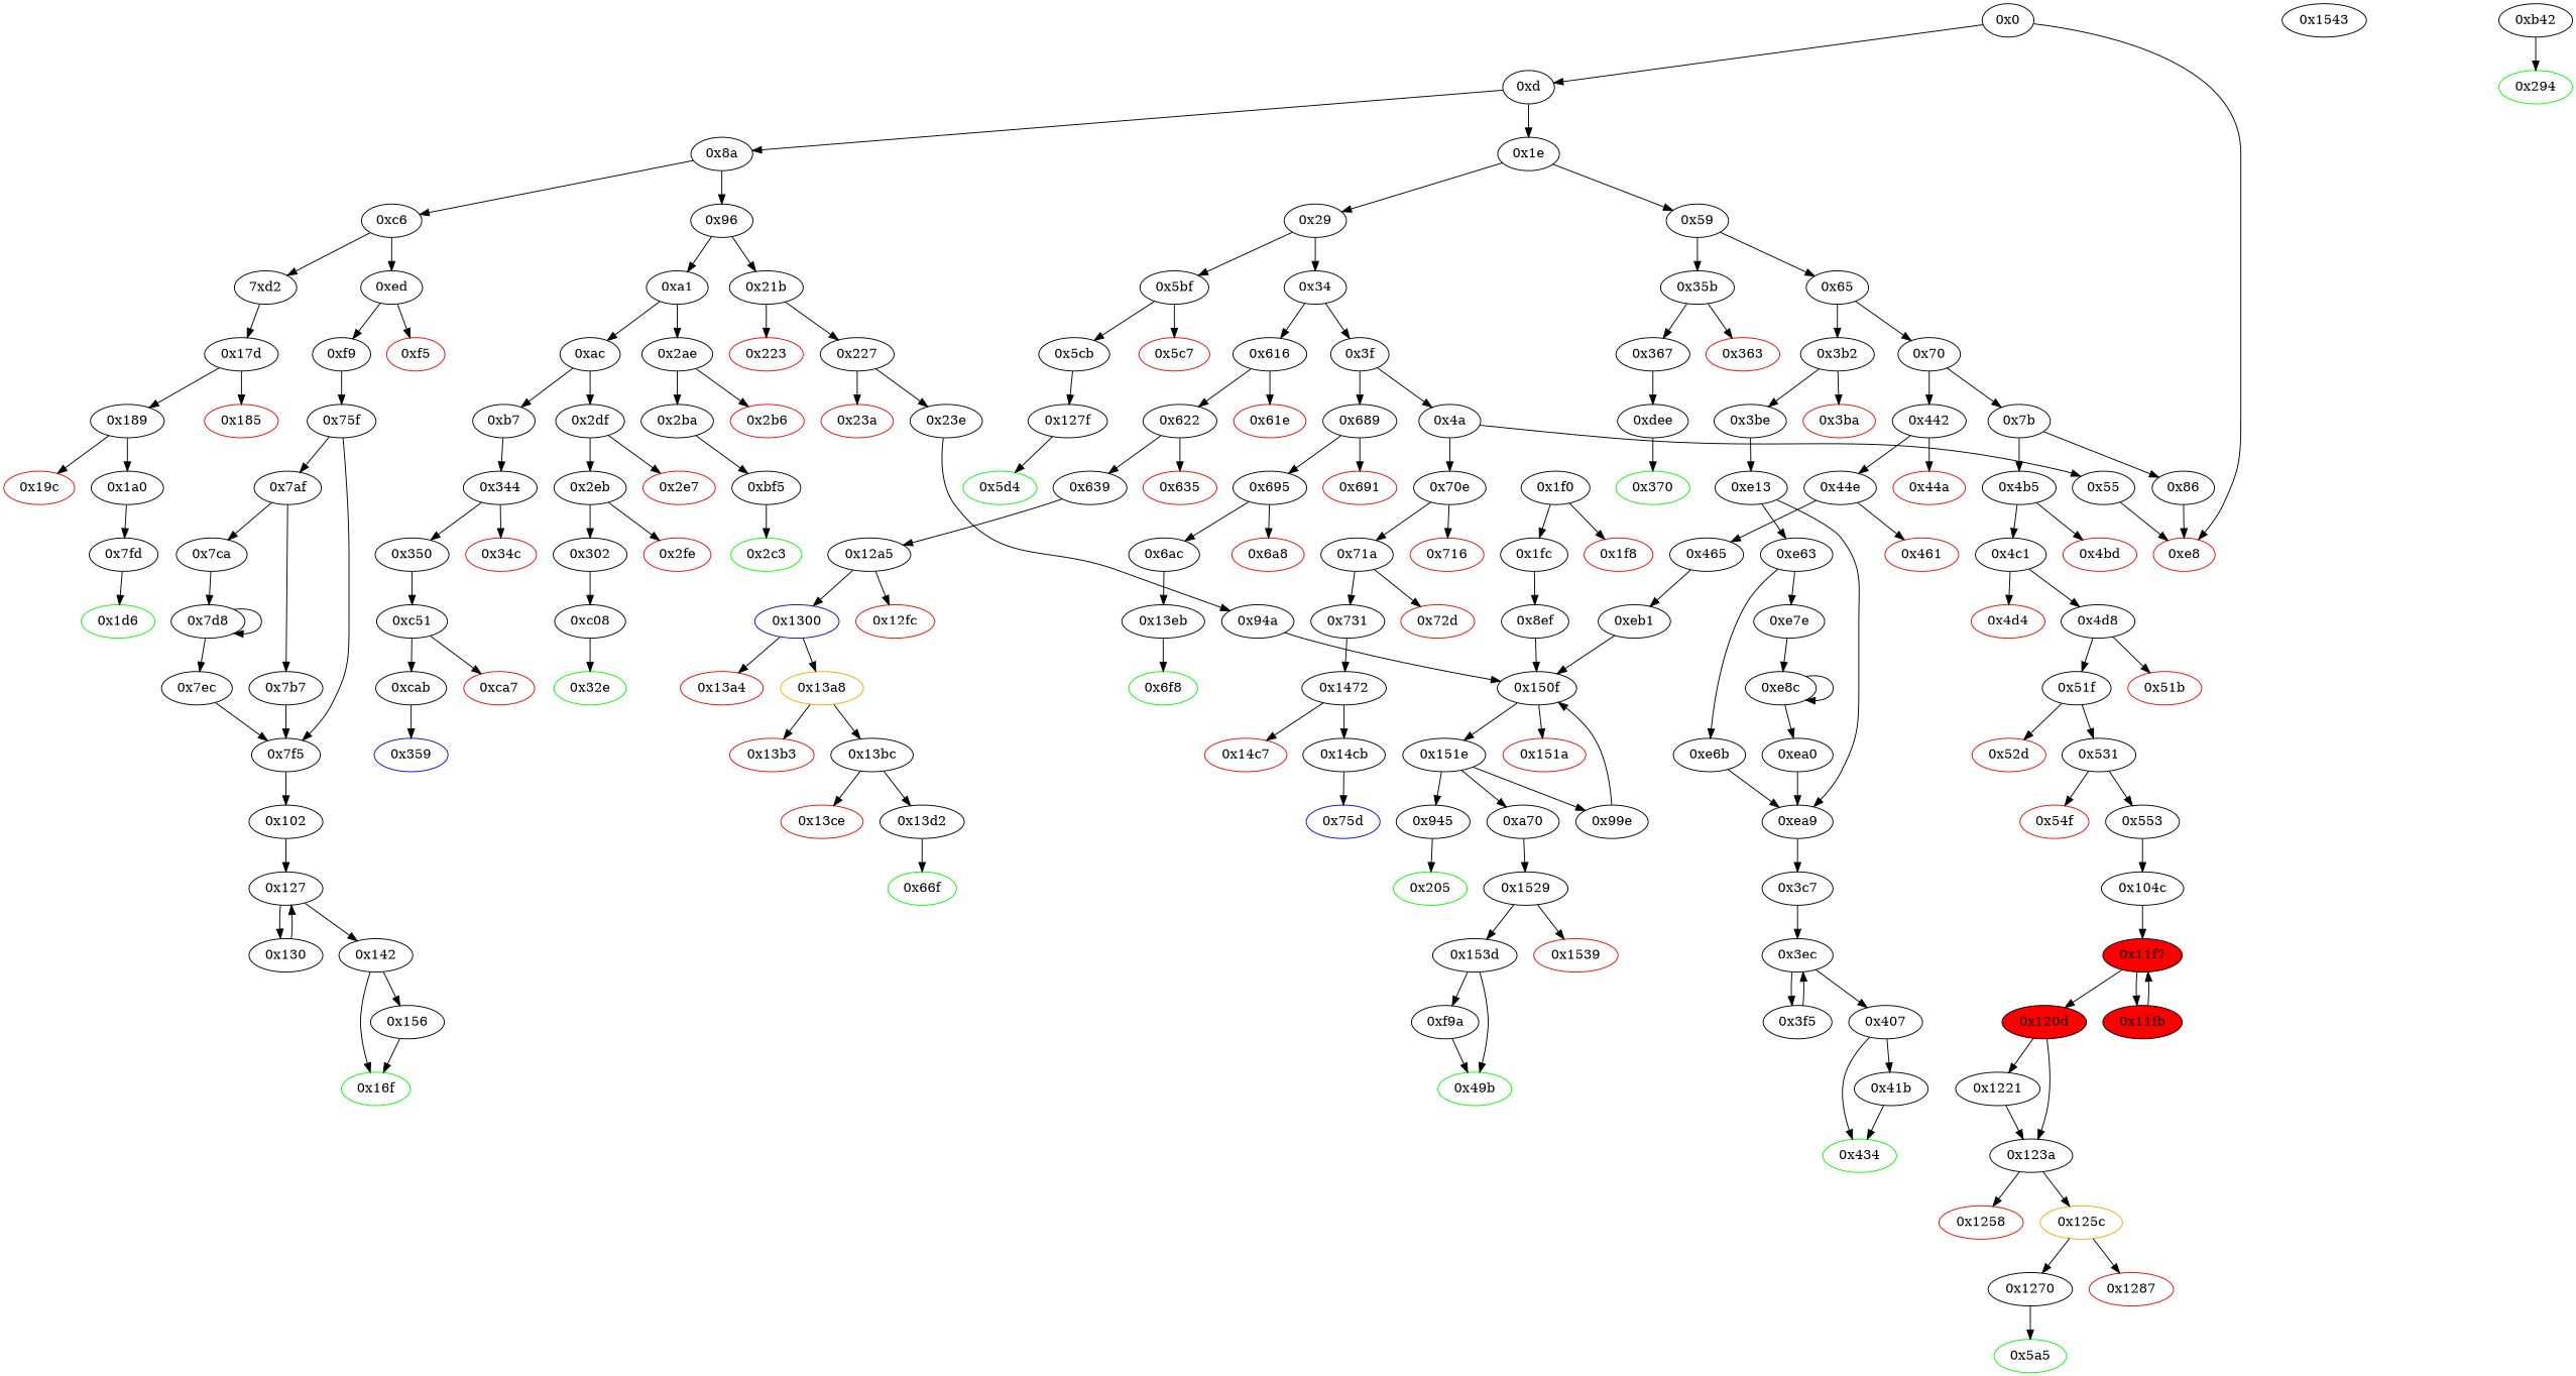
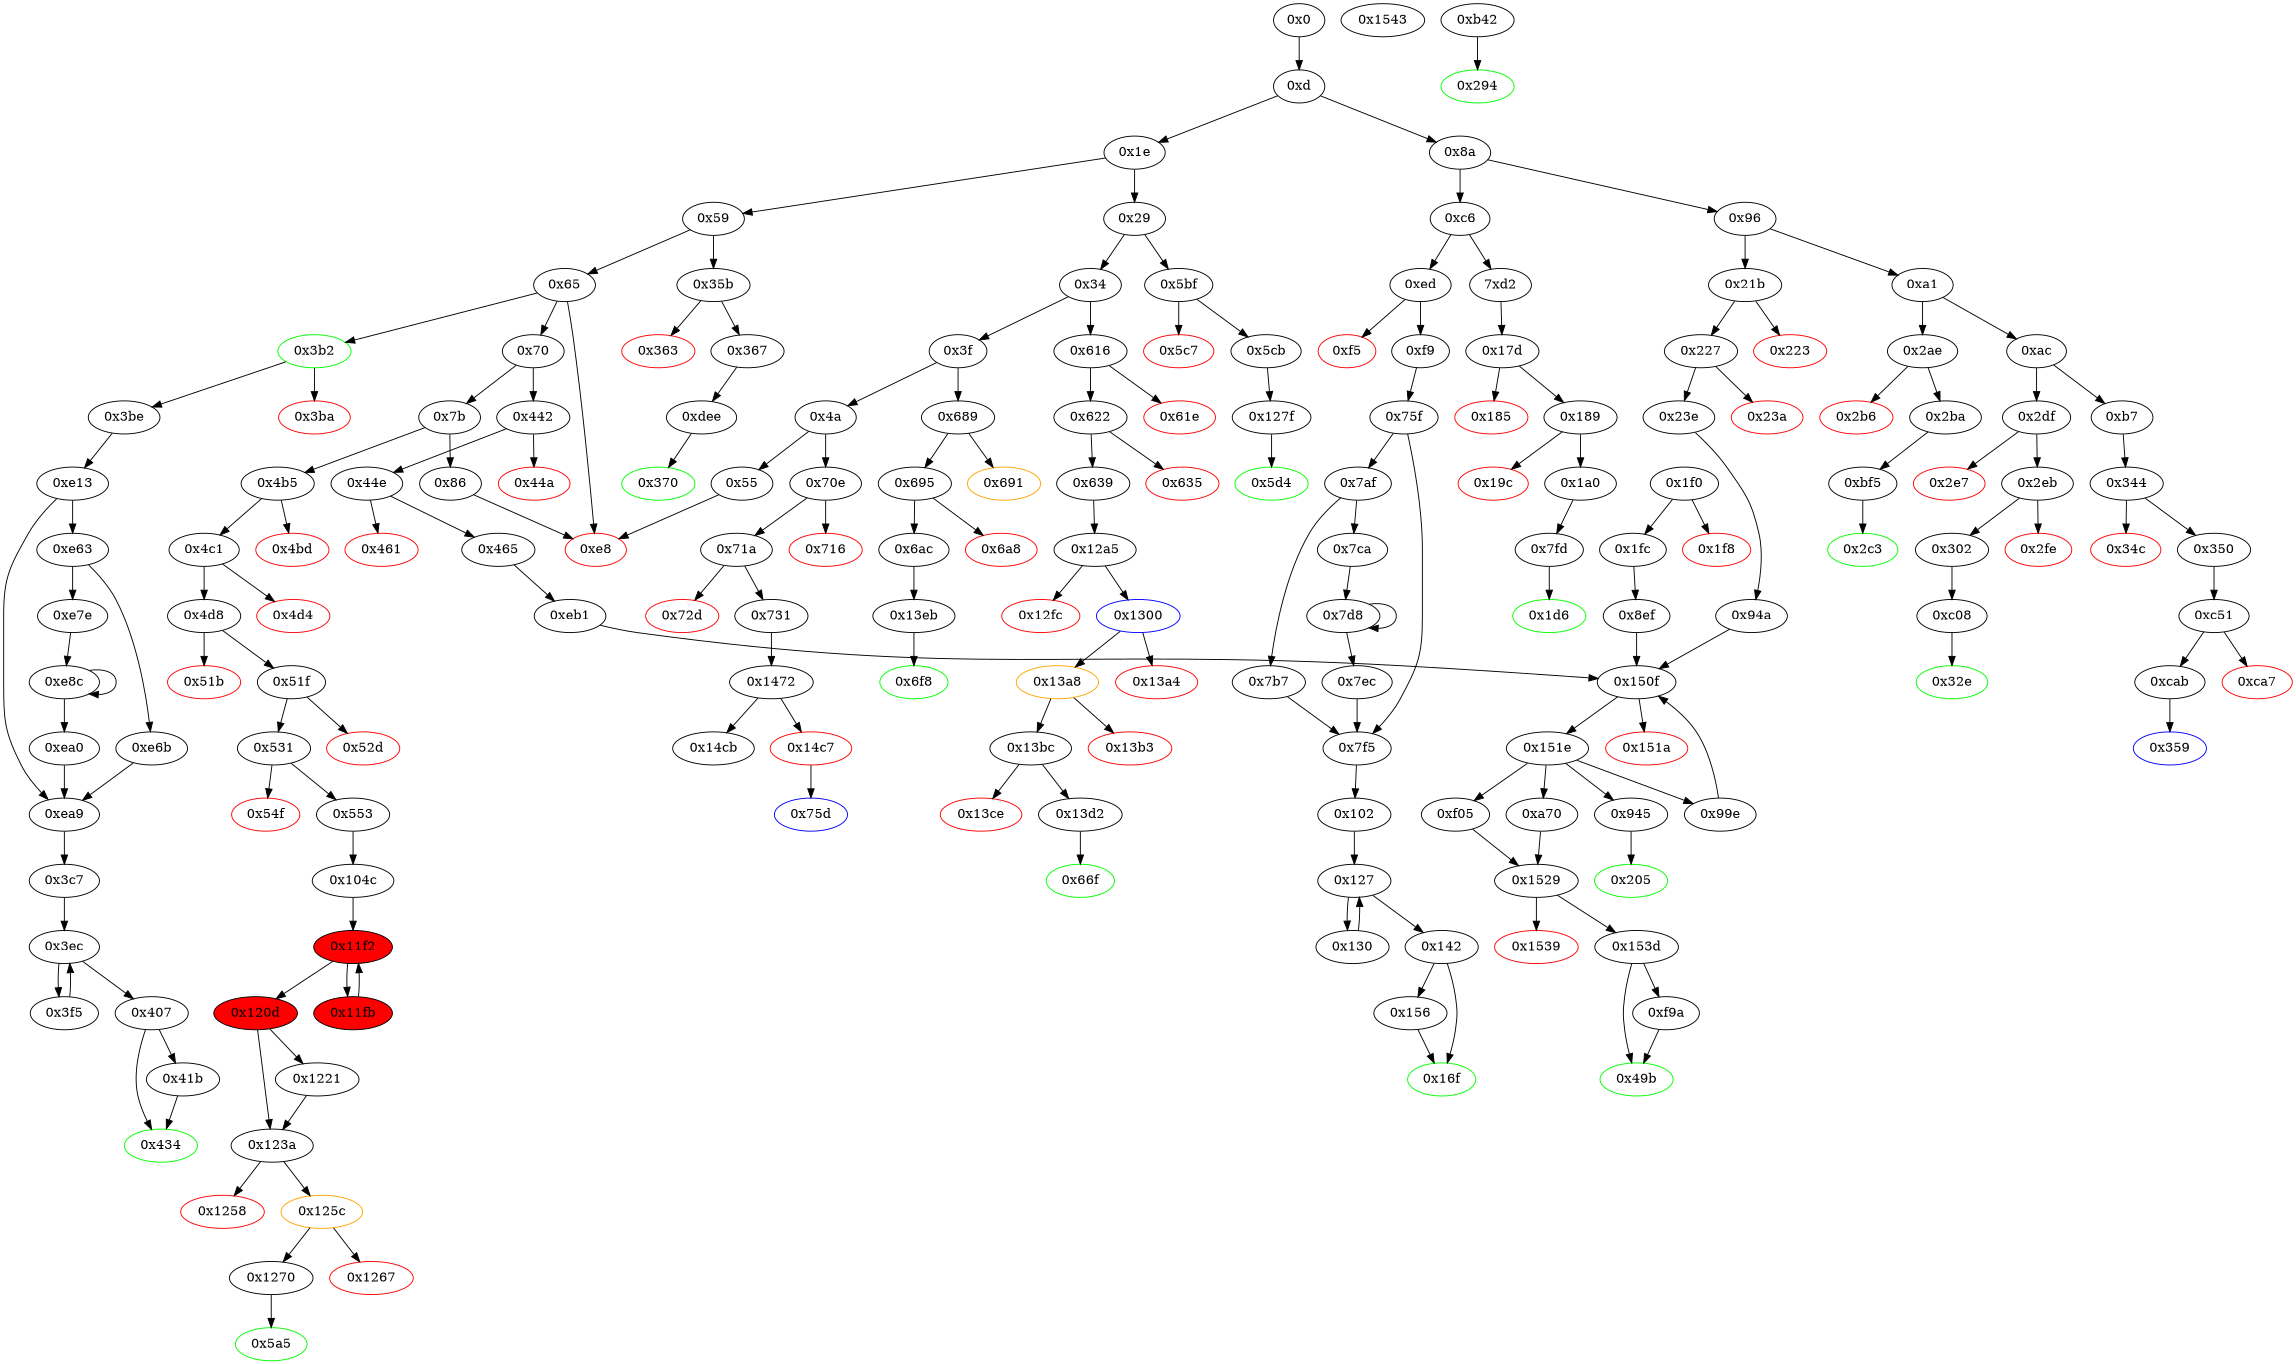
  digraph {
    node [fillcolor=white style=filled]
    "0xe63"
    "0xe7e"
    "0xe6b"
    "0xe8c"
    "0xea9"
    "0x639"
    "0x12a5"
    "0x1300" [color=blue]
    "0x12fc" [color=red]
    "0x363" [color=red]
    "0x7f5"
    "0x102"
    "0x127"
    "0x553"
    "0x104c"
    "0x11f2" [fillcolor=red]
    "0x13a8" [color=orange]
    "0x13bc"
    "0x13b3" [color=red]
    "0x13d2"
    "0x13ce" [color=red]
    "0x434" [color=green]
    "0x32e" [color=green]
    "0x442"
    "0x44e"
    "0x44a" [color=red]
    "0x461" [color=red]
    "0x465"
    "0xf5" [color=red]
    "0xed"
    "0xf9"
    "0x75f"
    "0x70e"
    "0x71a"
    "0x716" [color=red]
    "0x72d" [color=red]
    "0x731"
    "0x3f"
    "0x4a"
    "0x689"
    "0x55"
-   "0x691" [color=red]
+   "0x691" [color=orange]
    "0x695"
    "0x2c3" [color=green]
    "0xc6"
    n46 [label="7xd2"]
    "0x17d"
    "0x5c7" [color=red]
    "0x5bf"
    "0x5cb"
    "0x127f"
    "0x1258" [color=red]
    "0x34"
    "0x616"
    "0x622"
    "0x61e" [color=red]
    "0x1f8" [color=red]
-   "0x3b2"
+   "0x3b2" [color=green]
    "0x3be"
    "0x3ba" [color=red]
    "0xe13"
    "0x6ac"
    "0x13eb"
    "0x6f8" [color=green]
    "0x7ec"
    "0x34c" [color=red]
    "0x2e7" [color=red]
    "0x1543"
    "0x302"
    "0xc08"
    "0x1a0"
    "0x7fd"
    "0x1d6" [color=green]
    "0x1f0"
    "0x1fc"
    "0xe8" [color=red]
    "0x120d" [fillcolor=red]
    "0x11fb" [fillcolor=red]
    "0x1539" [color=red]
    "0x151e"
    "0x945"
    "0x99e"
+   "0xf05"
    "0xa70"
    "0x205" [color=green]
    "0x150f"
    "0x1529"
    "0x16f" [color=green]
    "0x156"
    "0x153d"
    "0xf9a"
    "0x49b" [color=green]
    "0x294" [color=green]
    "0xb42"
    "0x7b7"
    "0x23e"
    "0x94a"
    "0x130"
    "0x142"
    "0x1221"
    "0x123a"
    "0x125c" [color=orange]
    "0x8ef"
    "0x21b"
    "0x227"
    "0x223" [color=red]
    "0x23a" [color=red]
    "0x8a"
    "0x96"
    "0xa1"
    "0x5d4" [color=green]
    "0x2eb"
    "0x2fe" [color=red]
    "0x51b" [color=red]
    "0x3f5"
    "0x3ec"
    "0x407"
    "0x6a8" [color=red]
    "0x65"
    "0x70"
    "0x7b"
    "0x41b"
    "0x189"
    "0x185" [color=red]
    "0x344"
    "0x350"
    "0xc51"
    "0xea0"
    "0x3c7"
    "0x151a" [color=red]
    "0x1270"
-   "0x1267" [color=red label="0x1287"]
+   "0x1267" [color=red]
    "0x5a5" [color=green]
    "0x66f" [color=green]
    "0xcab"
    "0xca7" [color=red]
    "0x2b6" [color=red]
    "0x2ae"
    "0x2ba"
    "0xbf5"
    "0xac"
    "0x2df"
    "0xb7"
    "0x359" [color=blue]
    "0x4d4" [color=red]
    "0x51f"
    "0x531"
    "0x52d" [color=red]
    "0x54f" [color=red]
    "0x7d8"
    "0x635" [color=red]
    "0xeb1"
    "0x13a4" [color=red]
    "0x4c1"
    "0x4d8"
    "0xd"
    "0x1e"
    "0x29"
    "0x59"
    "0x86"
    "0x19c" [color=red]
    "0x4b5"
    "0x1472"
    "0x14cb"
    "0x14c7" [color=red]
    "0x35b"
    "0x367"
    "0xdee"
    "0x7ca"
    "0x7af"
    "0x0"
    "0x370" [color=green]
    "0x4bd" [color=red]
    "0x75d" [color=blue]
    "0xe63" -> "0xe7e"
    "0xe63" -> "0xe6b"
    "0xe7e" -> "0xe8c"
    "0xe6b" -> "0xea9"
    "0xe8c" -> "0xe8c"
    "0xe8c" -> "0xea0"
    "0xea9" -> "0x3c7"
    "0x639" -> "0x12a5"
    "0x12a5" -> "0x1300"
    "0x12a5" -> "0x12fc"
    "0x1300" -> "0x13a8"
    "0x1300" -> "0x13a4"
    "0x7f5" -> "0x102"
    "0x102" -> "0x127"
    "0x127" -> "0x130"
    "0x127" -> "0x142"
    "0x553" -> "0x104c"
    "0x104c" -> "0x11f2"
    "0x11f2" -> "0x120d"
    "0x11f2" -> "0x11fb"
    "0x13a8" -> "0x13bc"
    "0x13a8" -> "0x13b3"
    "0x13bc" -> "0x13d2"
    "0x13bc" -> "0x13ce"
    "0x13d2" -> "0x66f"
    "0x442" -> "0x44e"
    "0x442" -> "0x44a"
    "0x44e" -> "0x461"
    "0x44e" -> "0x465"
    "0x465" -> "0xeb1"
    "0xed" -> "0xf5"
    "0xed" -> "0xf9"
    "0xf9" -> "0x75f"
    "0x75f" -> "0x7f5"
    "0x75f" -> "0x7af"
    "0x70e" -> "0x71a"
    "0x70e" -> "0x716"
    "0x71a" -> "0x72d"
    "0x71a" -> "0x731"
    "0x731" -> "0x1472"
    "0x3f" -> "0x4a"
    "0x3f" -> "0x689"
    "0x4a" -> "0x70e"
    "0x4a" -> "0x55"
    "0x689" -> "0x691"
    "0x689" -> "0x695"
    "0x55" -> "0xe8"
    "0x695" -> "0x6ac"
    "0x695" -> "0x6a8"
    "0xc6" -> "0xed"
    "0xc6" -> n46
    n46 -> "0x17d"
    "0x17d" -> "0x189"
    "0x17d" -> "0x185"
    "0x5bf" -> "0x5c7"
    "0x5bf" -> "0x5cb"
    "0x5cb" -> "0x127f"
    "0x127f" -> "0x5d4"
    "0x34" -> "0x3f"
    "0x34" -> "0x616"
    "0x616" -> "0x622"
    "0x616" -> "0x61e"
    "0x622" -> "0x639"
    "0x622" -> "0x635"
    "0x3b2" -> "0x3be"
    "0x3b2" -> "0x3ba"
    "0x3be" -> "0xe13"
    "0xe13" -> "0xe63"
    "0xe13" -> "0xea9"
    "0x6ac" -> "0x13eb"
    "0x13eb" -> "0x6f8"
    "0x7ec" -> "0x7f5"
    "0x302" -> "0xc08"
    "0xc08" -> "0x32e"
    "0x1a0" -> "0x7fd"
    "0x7fd" -> "0x1d6"
    "0x1f0" -> "0x1f8"
    "0x1f0" -> "0x1fc"
    "0x1fc" -> "0x8ef"
    "0x120d" -> "0x1221"
    "0x120d" -> "0x123a"
    "0x11fb" -> "0x11f2"
    "0x151e" -> "0x945"
    "0x151e" -> "0x99e"
+   "0x151e" -> "0xf05"
    "0x151e" -> "0xa70"
    "0x945" -> "0x205"
    "0x99e" -> "0x150f"
+   "0xf05" -> "0x1529"
    "0xa70" -> "0x1529"
    "0x150f" -> "0x151e"
    "0x150f" -> "0x151a"
    "0x1529" -> "0x1539"
    "0x1529" -> "0x153d"
    "0x156" -> "0x16f"
    "0x153d" -> "0xf9a"
    "0x153d" -> "0x49b"
    "0xf9a" -> "0x49b"
    "0xb42" -> "0x294"
    "0x7b7" -> "0x7f5"
    "0x23e" -> "0x94a"
    "0x94a" -> "0x150f"
    "0x130" -> "0x127"
    "0x142" -> "0x16f"
    "0x142" -> "0x156"
    "0x1221" -> "0x123a"
    "0x123a" -> "0x1258"
    "0x123a" -> "0x125c"
    "0x125c" -> "0x1270"
    "0x125c" -> "0x1267"
    "0x8ef" -> "0x150f"
    "0x21b" -> "0x227"
    "0x21b" -> "0x223"
    "0x227" -> "0x23e"
    "0x227" -> "0x23a"
    "0x8a" -> "0xc6"
    "0x8a" -> "0x96"
    "0x96" -> "0x21b"
    "0x96" -> "0xa1"
    "0xa1" -> "0x2ae"
    "0xa1" -> "0xac"
    "0x2eb" -> "0x302"
    "0x2eb" -> "0x2fe"
    "0x3f5" -> "0x3ec"
    "0x3ec" -> "0x3f5"
    "0x3ec" -> "0x407"
    "0x407" -> "0x434"
    "0x407" -> "0x41b"
    "0x65" -> "0x3b2"
    "0x65" -> "0x70"
    "0x70" -> "0x442"
    "0x70" -> "0x7b"
    "0x7b" -> "0x86"
    "0x7b" -> "0x4b5"
    "0x41b" -> "0x434"
    "0x189" -> "0x1a0"
    "0x189" -> "0x19c"
    "0x344" -> "0x34c"
    "0x344" -> "0x350"
    "0x350" -> "0xc51"
    "0xc51" -> "0xcab"
    "0xc51" -> "0xca7"
    "0xea0" -> "0xea9"
    "0x3c7" -> "0x3ec"
    "0x1270" -> "0x5a5"
    "0xcab" -> "0x359"
    "0x2ae" -> "0x2b6"
    "0x2ae" -> "0x2ba"
    "0x2ba" -> "0xbf5"
    "0xbf5" -> "0x2c3"
    "0xac" -> "0x2df"
    "0xac" -> "0xb7"
    "0x2df" -> "0x2e7"
    "0x2df" -> "0x2eb"
    "0xb7" -> "0x344"
    "0x51f" -> "0x531"
    "0x51f" -> "0x52d"
    "0x531" -> "0x553"
    "0x531" -> "0x54f"
    "0x7d8" -> "0x7ec"
    "0x7d8" -> "0x7d8"
    "0xeb1" -> "0x150f"
    "0x4c1" -> "0x4d4"
    "0x4c1" -> "0x4d8"
    "0x4d8" -> "0x51b"
    "0x4d8" -> "0x51f"
    "0xd" -> "0x8a"
    "0xd" -> "0x1e"
    "0x1e" -> "0x29"
    "0x1e" -> "0x59"
    "0x29" -> "0x5bf"
    "0x29" -> "0x34"
    "0x59" -> "0x65"
    "0x59" -> "0x35b"
    "0x86" -> "0xe8"
    "0x4b5" -> "0x4c1"
    "0x4b5" -> "0x4bd"
    "0x1472" -> "0x14cb"
    "0x1472" -> "0x14c7"
-   "0x14cb" -> "0x75d"
+   "0x14c7" -> "0x75d"
    "0x35b" -> "0x363"
    "0x35b" -> "0x367"
    "0x367" -> "0xdee"
    "0xdee" -> "0x370"
    "0x7ca" -> "0x7d8"
    "0x7af" -> "0x7b7"
    "0x7af" -> "0x7ca"
-   "0x0" -> "0xe8"
+   "0x65" -> "0xe8"
    "0x0" -> "0xd"
  }
